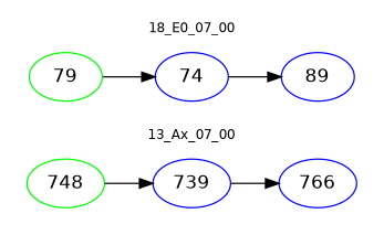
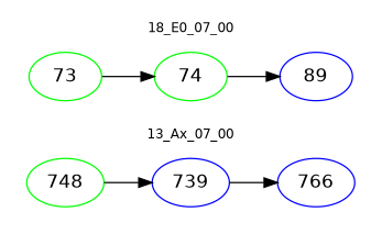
  digraph {
    fontname="DejaVu Sans"
    rankdir=LR
    node [color=blue fontname="DejaVu Sans"]
    edge [color=black fontname="DejaVu Sans"]
    n1 [color=green label=748]
    n2 [label=739]
    n3 [label=766]
-   n4 [color=green label=79]
-   n5 [label=74]
+   n4 [color=green label=73]
+   n5 [color=green label=74]
    n6 [label=89]
    subgraph cluster_1 {
      color=white
      fontsize=10
      label="13_Ax_07_00"
      n1
      n2
      n3
    }
    subgraph cluster_2 {
      color=white
      fontsize=10
      label="18_E0_07_00"
      n4
      n5
      n6
    }
    n1 -> n2
    n2 -> n3
    n4 -> n5
    n5 -> n6
  }
